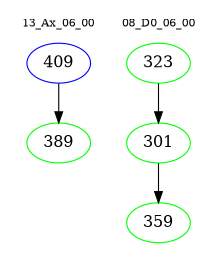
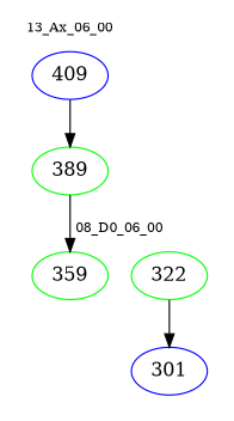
  digraph {
    node [color=green]
    edge [color=black]
    n1 [color=blue label=409]
    n2 [label=389]
-   n3 [label=323]
-   n4 [label=301]
+   n3 [label=322]
+   n4 [color=blue label=301]
    n5 [label=359]
    subgraph cluster_1 {
      color=white
      fontsize=10
      label="13_Ax_06_00"
      n1
      n2
    }
    subgraph cluster_2 {
      color=white
      fontsize=10
      label="08_D0_06_00"
      n3
      n4
      n5
    }
    n1 -> n2
    n3 -> n4
-   n4 -> n5
+   n2 -> n5
  }
